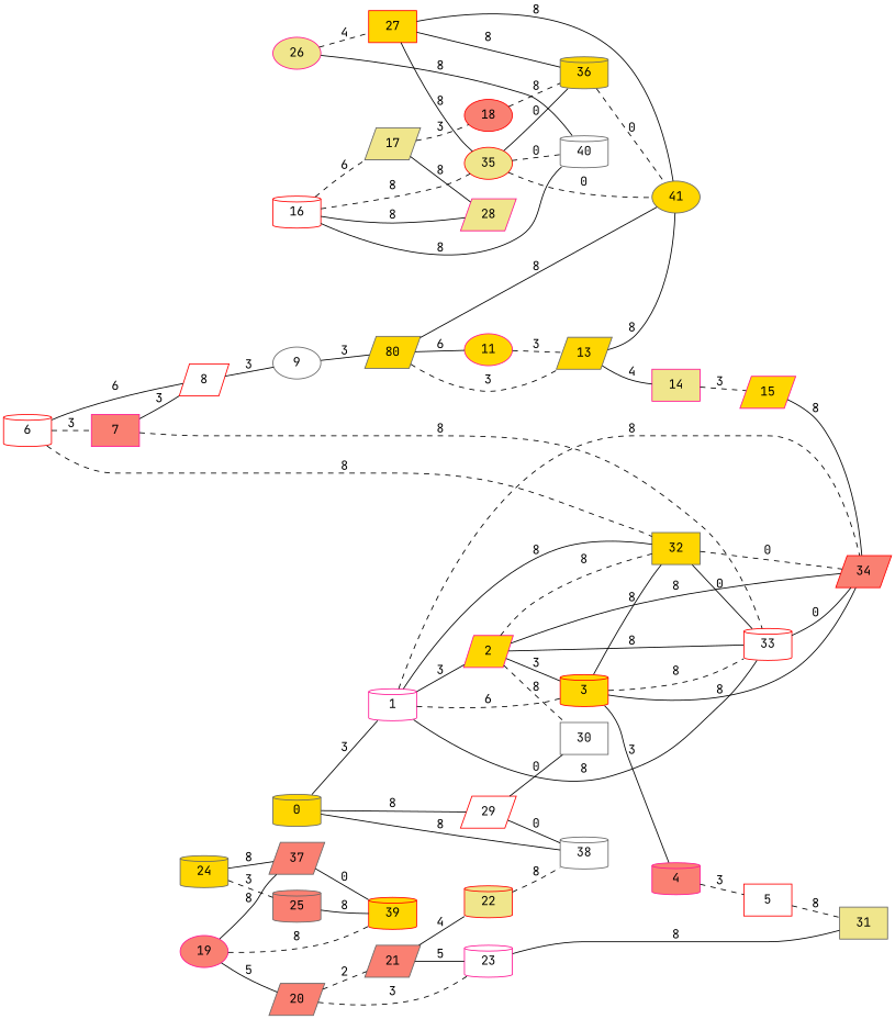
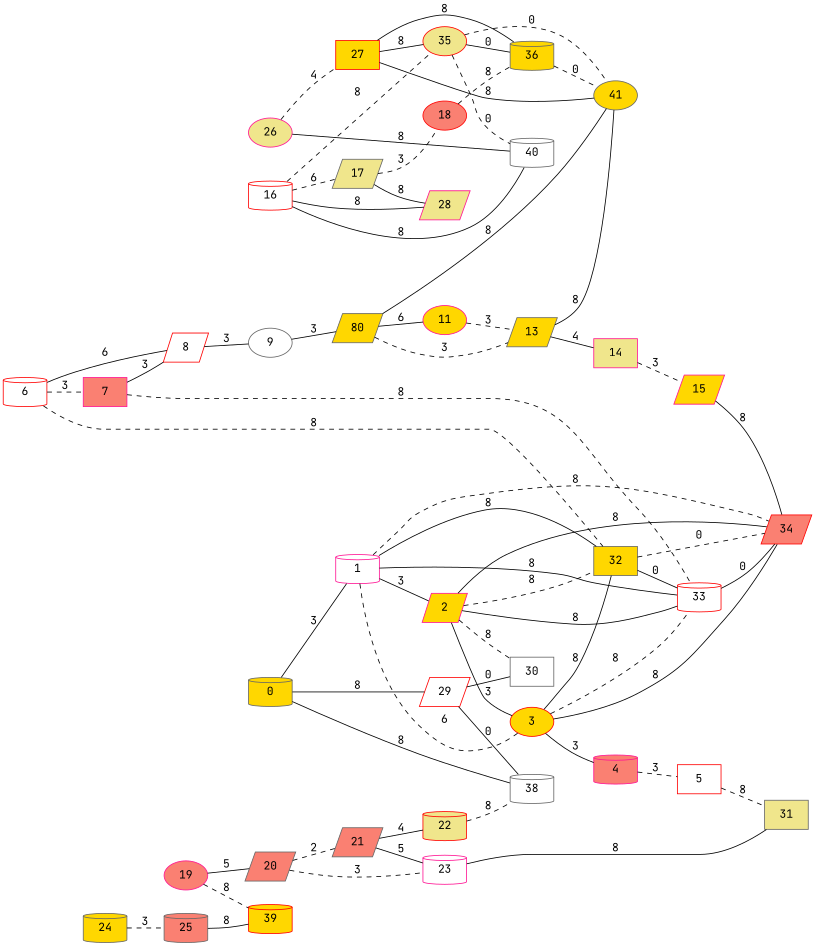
  graph {
    fontname="JetBrains Mono"
    rankdir=LR
    node [color=gray40 fillcolor=gold fontname="JetBrains Mono" shape=cylinder style=filled weight=1]
    edge [fontname="JetBrains Mono" style=solid]
    1 [color=deeppink fillcolor=white]
    0
    29 [color=red fillcolor=white shape=parallelogram weight=3]
    38 [fillcolor=white weight=3]
    2 [color=deeppink shape=parallelogram]
-   3 [color=red]
+   3 [color=red shape=ellipse]
    32 [shape=box weight=3]
    33 [color=red fillcolor=white weight=3]
    34 [color=red fillcolor=salmon shape=parallelogram weight=3]
    30 [fillcolor=white shape=box weight=3]
    4 [color=deeppink fillcolor=salmon]
    5 [color=red fillcolor=white shape=box]
    31 [fillcolor=khaki shape=box weight=3]
    6 [color=red fillcolor=white]
    7 [color=deeppink fillcolor=salmon shape=box]
    8 [color=red fillcolor=white shape=parallelogram]
    9 [fillcolor=white shape=ellipse]
    n18 [label=80 shape=parallelogram]
    11 [color=deeppink shape=ellipse]
    13 [shape=parallelogram]
    41 [shape=ellipse weight=3]
    14 [color=deeppink fillcolor=khaki shape=box]
    15 [color=deeppink shape=parallelogram]
    16 [color=red fillcolor=white]
    17 [fillcolor=khaki shape=parallelogram]
    28 [color=deeppink fillcolor=khaki shape=parallelogram weight=4]
    35 [color=red fillcolor=khaki shape=ellipse weight=3]
    40 [fillcolor=white weight=3]
    18 [color=red fillcolor=salmon shape=ellipse]
    36 [weight=3]
    19 [color=deeppink fillcolor=salmon shape=ellipse]
    20 [fillcolor=salmon shape=parallelogram]
-   37 [fillcolor=salmon shape=parallelogram weight=3]
    39 [color=red weight=3]
    21 [fillcolor=salmon shape=parallelogram]
    23 [color=deeppink fillcolor=white]
    22 [color=red fillcolor=khaki]
    24
    25 [fillcolor=salmon]
    26 [color=deeppink fillcolor=khaki shape=ellipse]
    27 [color=red shape=box]
    1 -- 2 [label=3]
    1 -- 3 [label=6 style=dashed]
    1 -- 32 [label=8]
    1 -- 33 [label=8]
    1 -- 34 [label=8 style=dashed]
    0 -- 1 [label=3]
    0 -- 29 [label=8]
    0 -- 38 [label=8]
    29 -- 38 [label=0]
    29 -- 30 [label=0]
    2 -- 3 [label=3]
    2 -- 32 [label=8 style=dashed]
    2 -- 33 [label=8]
    2 -- 34 [label=8]
    2 -- 30 [label=8 style=dashed]
    3 -- 32 [label=8]
    3 -- 33 [label=8 style=dashed]
    3 -- 34 [label=8]
    3 -- 4 [label=3]
    32 -- 33 [label=0]
    32 -- 34 [label=0 style=dashed]
    33 -- 34 [label=0]
    4 -- 5 [label=3 style=dashed]
    5 -- 31 [label=8 style=dashed]
    6 -- 32 [label=8 style=dashed]
    6 -- 7 [label=3 style=dashed]
    6 -- 8 [label=6]
    7 -- 33 [label=8 style=dashed]
    7 -- 8 [label=3]
    8 -- 9 [label=3]
    9 -- n18 [label=3]
    n18 -- 11 [label=6]
    n18 -- 13 [label=3 style=dashed]
    n18 -- 41 [label=8]
    11 -- 13 [label=3 style=dashed]
    13 -- 41 [label=8]
    13 -- 14 [label=4]
    14 -- 15 [label=3 style=dashed]
    15 -- 34 [label=8]
    16 -- 17 [label=6 style=dashed]
    16 -- 28 [label=8]
    16 -- 35 [label=8 style=dashed]
    16 -- 40 [label=8]
    17 -- 28 [label=8]
    17 -- 18 [label=3 style=dashed]
    35 -- 41 [label=0 style=dashed]
    35 -- 40 [label=0 style=dashed]
    35 -- 36 [label=0]
    18 -- 36 [label=8 style=dashed]
    36 -- 41 [label=0 style=dashed]
    19 -- 20 [label=5]
-   19 -- 37 [label=8]
    19 -- 39 [label=8 style=dashed]
    20 -- 21 [label=2 style=dashed]
    20 -- 23 [label=3 style=dashed]
-   37 -- 39 [label=0]
    21 -- 23 [label=5]
    21 -- 22 [label=4]
    23 -- 31 [label=8]
    22 -- 38 [label=8 style=dashed]
-   24 -- 37 [label=8]
    24 -- 25 [label=3 style=dashed]
    25 -- 39 [label=8]
    26 -- 40 [label=8]
    26 -- 27 [label=4 style=dashed]
    27 -- 41 [label=8]
    27 -- 35 [label=8]
    27 -- 36 [label=8]
  }
